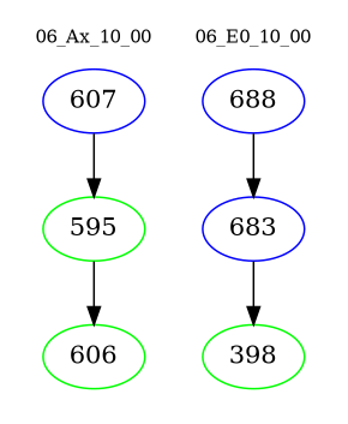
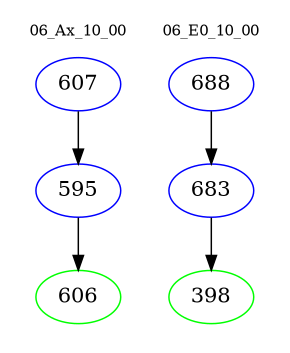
  digraph {
    node [color=blue]
    edge [color=black]
    n1 [label=607]
-   n2 [color=green label=595]
+   n2 [label=595]
    n3 [color=green label=606]
    n4 [label=688]
    n5 [label=683]
    n6 [color=green label=398]
    subgraph cluster_1 {
      color=white
      fontsize=10
      label="06_Ax_10_00"
      n1
      n2
      n3
    }
    subgraph cluster_2 {
      color=white
      fontsize=10
      label="06_E0_10_00"
      n4
      n5
      n6
    }
    n1 -> n2
    n2 -> n3
    n4 -> n5
    n5 -> n6
  }
